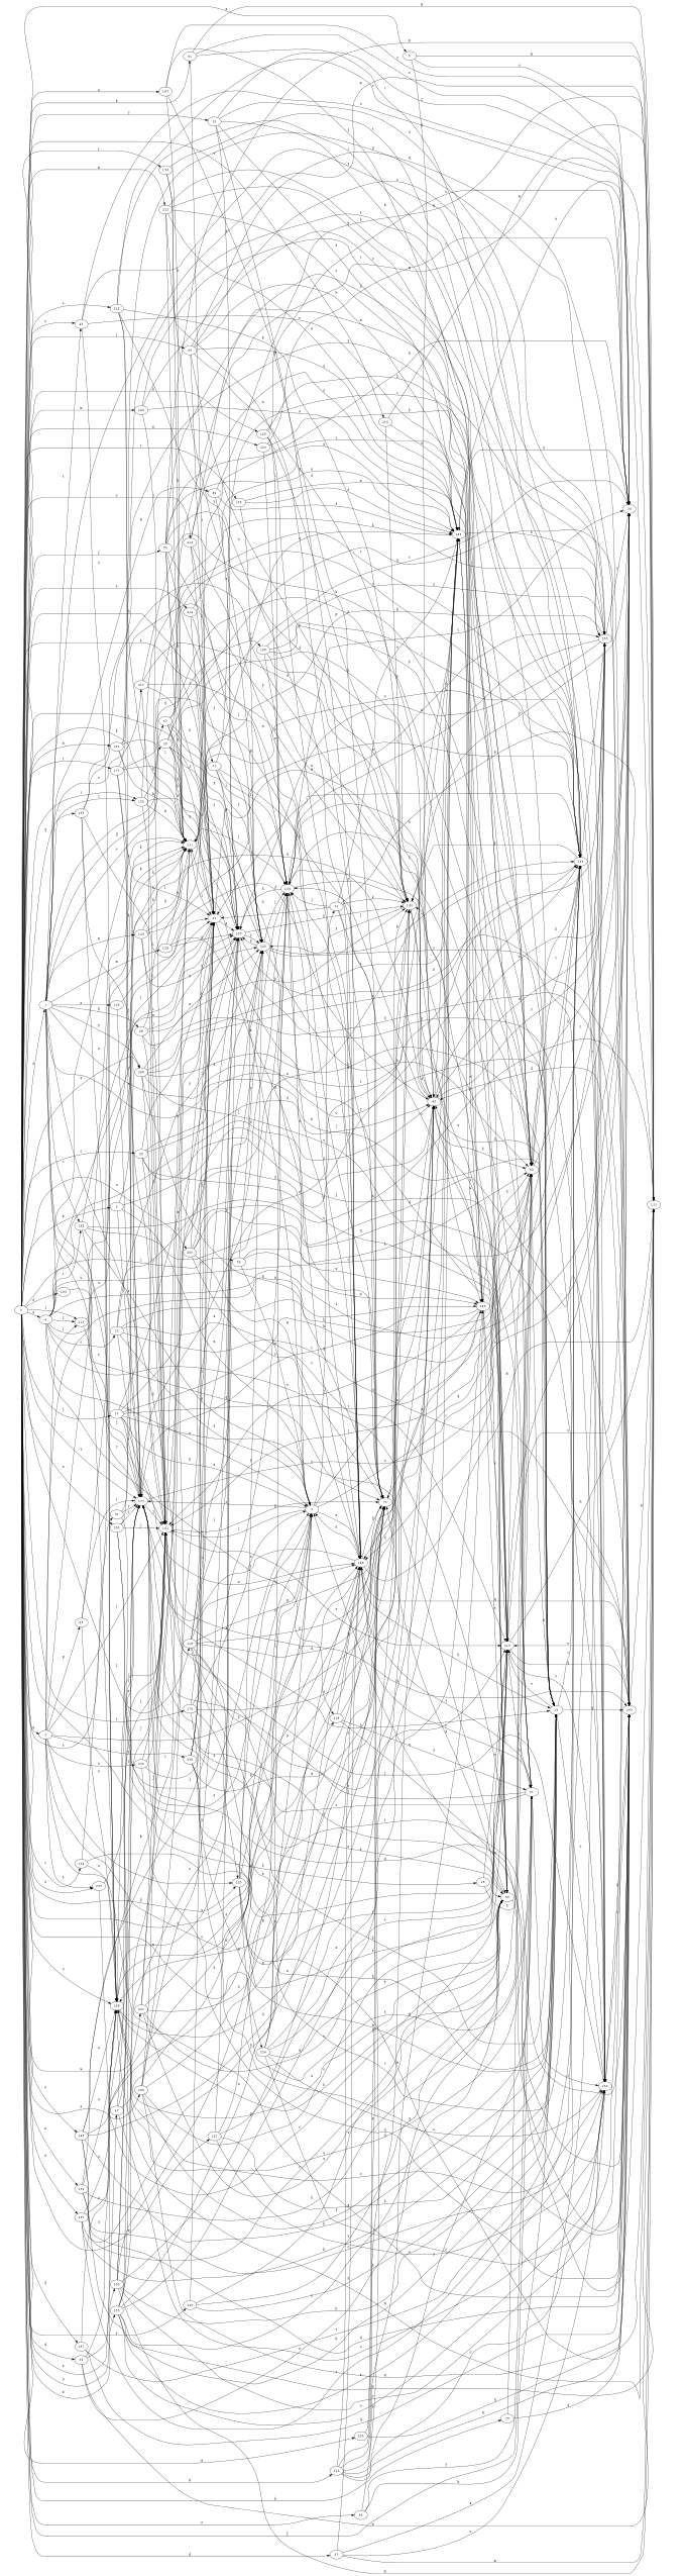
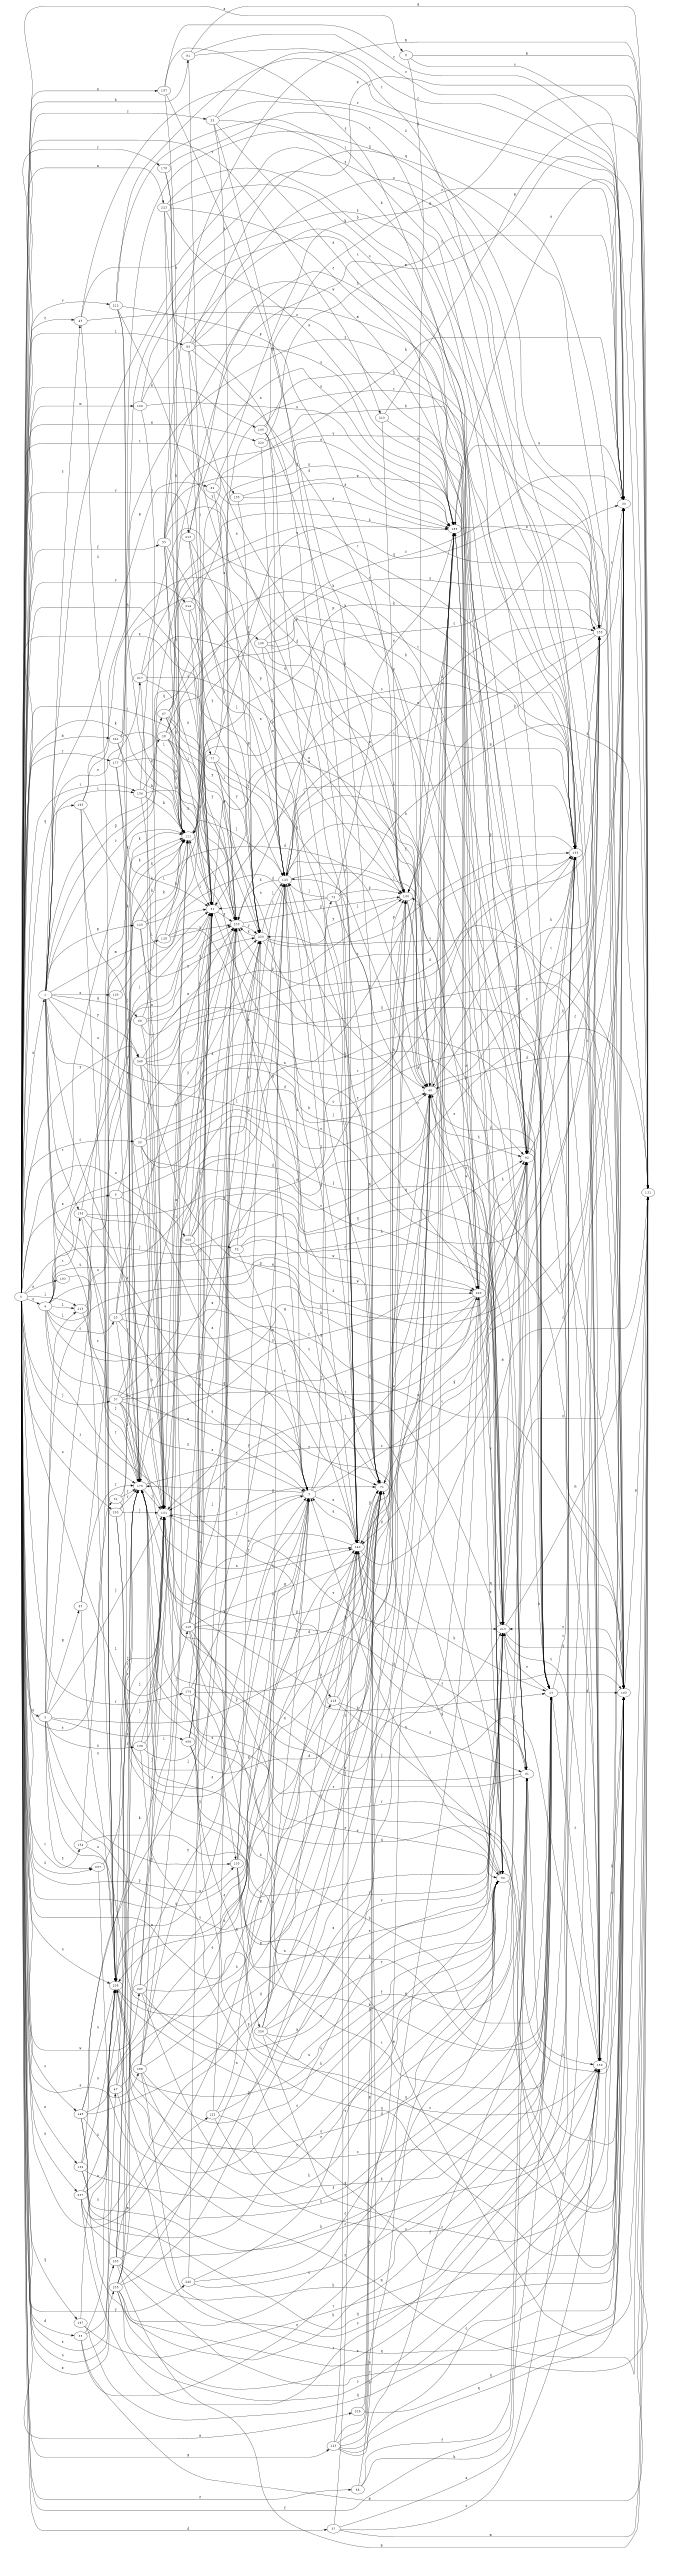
  strict digraph {
    fontname="Courier Prime"
    rankdir=LR
    node [fontname="Courier Prime"]
    edge [fontname="Courier Prime"]
    0
    1
    2
    4
    6
    8
    9
-   18
    20
    22
    37
    39
    n13 [label=31]
    44
    47
    49
    59
    61
-   75
    77
    81
    89
    91
    92
    97
    105
    111
    118
    119
    n30 [label=321]
    122
    123
    126
    132
    145
    159
    165
    167
    174
    177
    178
    179
    183
    187
    188
    194
    195
    196
    200
    202
    203
    208
    210
    212
    213
    214
    220
    223
    224
    226
    227
    235
    237
    239
    240
    248
    257
    19
    28
    62
    66
    67
    101
    128
    129
    131
    135
    150
    168
    198
    217
    69
    136
    160
    169
    218
    n87 [label=958]
    29
    30
    40
    50
    229
    259
    199
    70
    140
    82
    219
    71
    189
    250
    120
    0 -> 1 [label=a]
    0 -> 2 [label=a]
    0 -> 4 [label=a]
    0 -> 6 [label=a]
    0 -> 8 [label=a]
    0 -> 9 [label=a]
-   0 -> 18 [label=b]
    0 -> 20 [label=c]
    0 -> 22 [label=c]
    0 -> 37 [label=d]
    0 -> 39 [label=d]
    0 -> n13 [label=e]
    0 -> 44 [label=e]
    0 -> 47 [label=e]
    0 -> 49 [label=e]
    0 -> 59 [label=f]
    0 -> 61 [label=f]
-   0 -> 75 [label=h]
    0 -> 77 [label=h]
    0 -> 81 [label=h]
    0 -> 89 [label=i]
    0 -> 91 [label=i]
    0 -> 92 [label=j]
    0 -> 97 [label=j]
    0 -> 105 [label=k]
    0 -> 111 [label=k]
    0 -> 118 [label=l]
    0 -> 119 [label=l]
    0 -> n30 [label=m]
    0 -> 122 [label=m]
    0 -> 123 [label=m]
    0 -> 126 [label=m]
    0 -> 132 [label=n]
    0 -> 145 [label=o]
    0 -> 159 [label=p]
    0 -> 165 [label=q]
    0 -> 167 [label=q]
    0 -> 174 [label=r]
    0 -> 177 [label=r]
    0 -> 178 [label=r]
    0 -> 179 [label=r]
    0 -> 183 [label=s]
    0 -> 187 [label=s]
    0 -> 188 [label=s]
    0 -> 194 [label=t]
    0 -> 195 [label=t]
    0 -> 196 [label=t]
    0 -> 200 [label=u]
    0 -> 202 [label=u]
    0 -> 203 [label=u]
    0 -> 208 [label=u]
    0 -> 210 [label=v]
    0 -> 212 [label=v]
    0 -> 213 [label=v]
    0 -> 214 [label=v]
    0 -> 220 [label=w]
    0 -> 223 [label=w]
    0 -> 224 [label=w]
    0 -> 226 [label=w]
    0 -> 227 [label=w]
    0 -> 235 [label=x]
    0 -> 237 [label=x]
    0 -> 239 [label=x]
    0 -> 240 [label=y]
    0 -> 248 [label=y]
    0 -> 257 [label=z]
    1 -> 49 [label=e]
    1 -> 159 [label=p]
    1 -> 179 [label=r]
    1 -> 196 [label=t]
    1 -> 208 [label=u]
    1 -> 248 [label=y]
    1 -> 19 [label=b]
    1 -> 28 [label=c]
    1 -> 62 [label=g]
    1 -> 66 [label=g]
    1 -> 67 [label=g]
    1 -> 101 [label=j]
    1 -> 128 [label=m]
    1 -> 129 [label=m]
    1 -> 131 [label=m]
    1 -> 135 [label=n]
    1 -> 150 [label=o]
    1 -> 168 [label=q]
    1 -> 198 [label=t]
    1 -> 217 [label=v]
    2 -> 91 [label=i]
    2 -> 111 [label=k]
    2 -> 119 [label=l]
    2 -> 159 [label=p]
    2 -> 257 [label=z]
    2 -> 101 [label=j]
    2 -> 69 [label=g]
    2 -> 136 [label=n]
    2 -> 160 [label=p]
    2 -> 169 [label=q]
    2 -> 218 [label=v]
    2 -> n87 [label=z]
    4 -> 9 [label=a]
    4 -> 111 [label=k]
    4 -> 119 [label=l]
    4 -> 239 [label=x]
    4 -> 198 [label=t]
    4 -> 218 [label=v]
    4 -> 29 [label=c]
    4 -> 30 [label=c]
    4 -> 40 [label=d]
    4 -> 50 [label=e]
    4 -> 229 [label=w]
    4 -> 259 [label=z]
    6 -> 9 [label=a]
    6 -> 111 [label=k]
    6 -> 179 [label=r]
    6 -> 199 [label=t]
    8 -> 131 [label=m]
    8 -> 30 [label=c]
    8 -> 40 [label=d]
    9 -> 111 [label=k]
    9 -> 179 [label=r]
    9 -> 101 [label=j]
    9 -> 229 [label=w]
    9 -> 199 [label=t]
    9 -> 70 [label=g]
    9 -> 140 [label=n]
-   18 -> 82 [label=h]
-   18 -> 219 [label=v]
    20 -> 61 [label=f]
    20 -> 239 [label=x]
    20 -> 101 [label=j]
    20 -> 40 [label=d]
    20 -> 199 [label=t]
    20 -> 219 [label=v]
    22 -> 239 [label=x]
    22 -> 19 [label=b]
    22 -> 30 [label=c]
    22 -> 259 [label=z]
    22 -> 71 [label=g]
    22 -> 189 [label=s]
    37 -> 131 [label=m]
    37 -> 150 [label=o]
    37 -> 259 [label=z]
    37 -> 140 [label=n]
    39 -> 208 [label=u]
    39 -> 101 [label=j]
    39 -> 131 [label=m]
    39 -> 50 [label=e]
    n13 -> 9 [label=a]
    n13 -> 111 [label=k]
    n13 -> 179 [label=r]
    44 -> 61 [label=f]
    44 -> 19 [label=b]
    44 -> 71 [label=g]
    47 -> 9 [label=a]
    47 -> 179 [label=r]
    47 -> 101 [label=j]
    47 -> 150 [label=o]
    49 -> 208 [label=u]
    49 -> 30 [label=c]
    49 -> 50 [label=e]
    49 -> 259 [label=z]
    59 -> 91 [label=i]
    59 -> 111 [label=k]
    59 -> 19 [label=m]
    59 -> 131 [label=m]
    59 -> 40 [label=d]
    59 -> 140 [label=n]
    59 -> 219 [label=v]
    59 -> 189 [label=s]
    59 -> 250 [label=y]
    61 -> 179 [label=r]
    61 -> 208 [label=u]
    61 -> 101 [label=j]
    61 -> 150 [label=o]
    61 -> 160 [label=p]
    61 -> 140 [label=n]
-   75 -> 169 [label=q]
-   75 -> 82 [label=h]
    77 -> 239 [label=x]
    77 -> 199 [label=t]
    77 -> 71 [label=g]
    77 -> 250 [label=y]
    77 -> 120 [label=l]
    81 -> 91 [label=i]
    81 -> 131 [label=m]
    81 -> 30 [label=c]
    81 -> 199 [label=t]
    89 -> 91 [label=i]
    89 -> 150 [label=o]
    89 -> 160 [label=p]
    89 -> 169 [label=q]
    89 -> 40 [label=d]
    89 -> 229 [label=w]
    89 -> 189 [label=s]
    91 -> 239 [label=x]
    91 -> 50 [label=e]
    91 -> 199 [label=t]
    92 -> 9 [label=a]
    92 -> 229 [label=w]
    92 -> 82 [label=h]
    92 -> 250 [label=y]
    97 -> 9 [label=a]
    97 -> 179 [label=r]
    97 -> 239 [label=x]
    97 -> 40 [label=d]
    97 -> 50 [label=e]
    97 -> 199 [label=t]
    97 -> 140 [label=n]
    97 -> 82 [label=h]
    105 -> 160 [label=p]
    105 -> 30 [label=c]
    105 -> 140 [label=n]
    105 -> 82 [label=h]
    105 -> 120 [label=l]
    111 -> 91 [label=i]
    111 -> 30 [label=c]
    111 -> 120 [label=l]
    118 -> 91 [label=i]
    118 -> 19 [label=b]
    118 -> 160 [label=p]
    118 -> 40 [label=d]
    118 -> 50 [label=e]
    118 -> 140 [label=n]
    118 -> 219 [label=v]
    118 -> 71 [label=g]
    118 -> 250 [label=y]
    119 -> 111 [label=k]
    119 -> 179 [label=r]
    n30 -> 91 [label=i]
    n30 -> 111 [label=k]
    n30 -> 179 [label=r]
    n30 -> 169 [label=q]
    n30 -> 259 [label=z]
    122 -> 9 [label=a]
    122 -> 239 [label=x]
    122 -> 19 [label=b]
    122 -> 150 [label=o]
    122 -> 189 [label=s]
    123 -> 61 [label=f]
    123 -> 150 [label=o]
    123 -> 160 [label=p]
    123 -> 169 [label=q]
    123 -> 40 [label=d]
    123 -> 229 [label=w]
    123 -> 140 [label=n]
    126 -> 101 [label=j]
    126 -> 150 [label=o]
    126 -> 199 [label=t]
    126 -> 189 [label=s]
    132 -> 111 [label=k]
    132 -> 208 [label=u]
    132 -> 131 [label=m]
    132 -> 50 [label=e]
    132 -> 82 [label=h]
    145 -> 208 [label=u]
    145 -> 19 [label=b]
    145 -> 150 [label=o]
    145 -> 169 [label=q]
    145 -> 40 [label=d]
    145 -> 71 [label=g]
    145 -> 120 [label=l]
    159 -> 9 [label=a]
    159 -> 61 [label=f]
    159 -> 50 [label=e]
    159 -> 140 [label=n]
    159 -> 219 [label=v]
    159 -> 250 [label=y]
    165 -> 91 [label=i]
    165 -> 208 [label=u]
    165 -> 101 [label=j]
    165 -> 160 [label=p]
    165 -> 259 [label=z]
    167 -> 208 [label=u]
    167 -> 169 [label=q]
    167 -> 199 [label=t]
    174 -> 9 [label=a]
    174 -> 91 [label=i]
    174 -> 19 [label=b]
    174 -> 199 [label=t]
    174 -> 189 [label=s]
    177 -> 91 [label=i]
    177 -> 179 [label=r]
    177 -> 239 [label=x]
    177 -> 160 [label=p]
    177 -> 71 [label=g]
    178 -> 111 [label=k]
    178 -> 199 [label=t]
    178 -> 140 [label=n]
    179 -> 101 [label=j]
    179 -> 131 [label=m]
    179 -> 169 [label=q]
    179 -> 30 [label=c]
    179 -> 50 [label=e]
    179 -> 189 [label=s]
    183 -> 71 [label=g]
    187 -> 61 [label=f]
    187 -> 111 [label=k]
    187 -> 30 [label=c]
    187 -> 71 [label=g]
    188 -> 61 [label=f]
    188 -> 239 [label=x]
    188 -> 101 [label=j]
    188 -> 169 [label=q]
    188 -> 219 [label=v]
    188 -> 71 [label=g]
    188 -> 250 [label=y]
    194 -> 91 [label=i]
    194 -> 208 [label=u]
    194 -> 219 [label=v]
    195 -> 229 [label=w]
    195 -> 189 [label=s]
    195 -> 250 [label=y]
    196 -> 111 [label=k]
    196 -> 239 [label=x]
    196 -> 101 [label=j]
    196 -> 259 [label=z]
    196 -> 199 [label=t]
    200 -> 91 [label=i]
    200 -> 239 [label=x]
    200 -> 169 [label=q]
    200 -> 229 [label=w]
    200 -> 140 [label=n]
    200 -> 71 [label=g]
    202 -> 9 [label=a]
    202 -> 111 [label=k]
    202 -> 179 [label=r]
    202 -> 101 [label=j]
    202 -> 71 [label=g]
    203 -> 179 [label=r]
    203 -> 19 [label=b]
    203 -> 101 [label=j]
    203 -> 131 [label=m]
    203 -> 30 [label=c]
    203 -> 140 [label=n]
    203 -> 71 [label=g]
    208 -> 179 [label=r]
    208 -> 131 [label=m]
    208 -> 150 [label=o]
    208 -> 82 [label=h]
    208 -> 71 [label=g]
    208 -> 189 [label=s]
    210 -> 131 [label=m]
    210 -> 160 [label=p]
    210 -> 189 [label=s]
    212 -> 111 [label=k]
    212 -> 179 [label=r]
    212 -> 160 [label=p]
    212 -> 30 [label=c]
    212 -> 199 [label=t]
    212 -> 140 [label=n]
    213 -> 91 [label=i]
    213 -> 140 [label=n]
    213 -> 82 [label=h]
    213 -> 189 [label=s]
    213 -> 250 [label=y]
    214 -> 91 [label=i]
    214 -> 189 [label=s]
    214 -> 120 [label=l]
    220 -> 19 [label=b]
    220 -> 30 [label=c]
    220 -> 120 [label=l]
    223 -> 111 [label=k]
    223 -> 19 [label=b]
    223 -> 50 [label=e]
    223 -> 82 [label=h]
    223 -> 189 [label=s]
    223 -> 250 [label=y]
    224 -> 9 [label=a]
    224 -> 150 [label=o]
    224 -> 30 [label=c]
    224 -> 50 [label=e]
    224 -> 219 [label=v]
    224 -> 189 [label=s]
    224 -> 120 [label=l]
    226 -> 169 [label=q]
    226 -> 71 [label=g]
    227 -> 9 [label=a]
    227 -> 91 [label=i]
    227 -> 101 [label=j]
    227 -> 50 [label=e]
    227 -> 219 [label=v]
    227 -> 71 [label=g]
    235 -> 91 [label=i]
    235 -> 179 [label=r]
    235 -> 19 [label=b]
    235 -> 150 [label=o]
    235 -> 50 [label=e]
    235 -> 229 [label=w]
    235 -> 259 [label=z]
    235 -> 140 [label=n]
    235 -> 250 [label=y]
    237 -> 208 [label=u]
    237 -> 19 [label=b]
    237 -> 160 [label=p]
    237 -> 199 [label=t]
    237 -> 140 [label=n]
    239 -> 101 [label=j]
    239 -> 150 [label=o]
    239 -> 160 [label=p]
    239 -> 250 [label=y]
    240 -> 91 [label=i]
    240 -> 19 [label=b]
    240 -> 50 [label=e]
    240 -> 219 [label=v]
    248 -> 19 [label=b]
    248 -> 101 [label=j]
    248 -> 259 [label=z]
    248 -> 199 [label=t]
    248 -> 219 [label=v]
    248 -> 71 [label=g]
    248 -> 250 [label=y]
    257 -> 101 [label=j]
    257 -> 50 [label=e]
    19 -> 150 [label=o]
    19 -> 169 [label=q]
    19 -> 40 [label=d]
    19 -> 199 [label=t]
    19 -> 219 [label=v]
    28 -> 111 [label=k]
    28 -> 239 [label=x]
    28 -> 131 [label=m]
    28 -> 169 [label=q]
    28 -> 140 [label=n]
    28 -> 82 [label=h]
    28 -> 250 [label=y]
    62 -> 239 [label=x]
    62 -> 131 [label=m]
    62 -> 189 [label=s]
    66 -> 239 [label=x]
    66 -> 101 [label=j]
    66 -> 160 [label=p]
    66 -> 169 [label=q]
    66 -> 189 [label=s]
    67 -> 91 [label=i]
    67 -> 111 [label=k]
    67 -> 199 [label=t]
    67 -> 82 [label=h]
    67 -> 250 [label=y]
    67 -> 120 [label=l]
    101 -> 111 [label=k]
    101 -> 19 [label=b]
    101 -> 169 [label=q]
    101 -> 219 [label=v]
    101 -> 71 [label=g]
    128 -> 111 [label=k]
    128 -> 239 [label=x]
    128 -> 150 [label=o]
    128 -> 71 [label=g]
    129 -> 111 [label=k]
    129 -> 101 [label=j]
    129 -> 40 [label=d]
    129 -> 229 [label=w]
    129 -> 250 [label=y]
    131 -> 189 [label=s]
    135 -> 179 [label=r]
    135 -> 40 [label=d]
    150 -> 101 [label=j]
    150 -> 169 [label=q]
    150 -> 219 [label=v]
    168 -> 19 [label=b]
    168 -> 229 [label=w]
    168 -> 259 [label=z]
    168 -> 199 [label=t]
    168 -> 120 [label=l]
    198 -> 9 [label=a]
    198 -> 91 [label=i]
    198 -> 208 [label=u]
    198 -> 131 [label=m]
    198 -> 169 [label=q]
    217 -> 239 [label=x]
    217 -> 101 [label=j]
    217 -> 160 [label=p]
    217 -> 40 [label=d]
    217 -> 82 [label=h]
    69 -> 111 [label=k]
    69 -> 179 [label=r]
    69 -> 208 [label=u]
    136 -> 91 [label=i]
    136 -> 101 [label=j]
    136 -> 169 [label=q]
    136 -> 120 [label=l]
    160 -> 40 [label=d]
    160 -> 50 [label=e]
    160 -> 250 [label=y]
    169 -> 179 [label=r]
    169 -> 239 [label=x]
    169 -> 131 [label=m]
    169 -> 150 [label=o]
    169 -> 40 [label=d]
    169 -> 219 [label=v]
    218 -> 61 [label=f]
    218 -> 131 [label=m]
    218 -> 40 [label=d]
    218 -> 140 [label=n]
    n87 -> 91 [label=i]
    n87 -> 239 [label=x]
    n87 -> 19 [label=b]
    n87 -> 169 [label=q]
    n87 -> 40 [label=d]
    n87 -> 120 [label=l]
    29 -> 9 [label=a]
    29 -> 179 [label=r]
    29 -> 169 [label=q]
    29 -> 82 [label=h]
    29 -> 219 [label=v]
    29 -> 189 [label=s]
    29 -> 250 [label=y]
    30 -> 111 [label=k]
    30 -> 160 [label=p]
    30 -> 140 [label=n]
    30 -> 219 [label=v]
    30 -> 189 [label=s]
    40 -> 208 [label=u]
    40 -> 30 [label=c]
    40 -> 259 [label=z]
    40 -> 82 [label=h]
    40 -> 219 [label=v]
    40 -> 189 [label=s]
    40 -> 120 [label=l]
    50 -> 9 [label=a]
    50 -> 208 [label=u]
    50 -> 169 [label=q]
    50 -> 71 [label=g]
    229 -> 179 [label=r]
    229 -> 101 [label=j]
    229 -> 50 [label=e]
    229 -> 140 [label=n]
    229 -> 82 [label=h]
    229 -> 219 [label=v]
    229 -> 189 [label=s]
    259 -> 111 [label=k]
    259 -> 239 [label=x]
    259 -> 30 [label=c]
    259 -> 40 [label=d]
    259 -> 82 [label=h]
    259 -> 120 [label=l]
    199 -> 91 [label=i]
    199 -> 150 [label=o]
    199 -> 160 [label=p]
    199 -> 259 [label=z]
    199 -> 82 [label=h]
    70 -> 91 [label=i]
    70 -> 131 [label=m]
    70 -> 160 [label=p]
    70 -> 140 [label=n]
    70 -> 219 [label=v]
    70 -> 189 [label=s]
    70 -> 120 [label=l]
    140 -> 9 [label=a]
    140 -> 61 [label=f]
    140 -> 179 [label=r]
    140 -> 19 [label=b]
    140 -> 131 [label=m]
    140 -> 169 [label=q]
    140 -> 71 [label=g]
    140 -> 120 [label=l]
    82 -> 19 [label=b]
    82 -> 101 [label=j]
    82 -> 30 [label=c]
    82 -> 199 [label=t]
    82 -> 71 [label=g]
    219 -> 61 [label=f]
    219 -> 131 [label=m]
    219 -> 169 [label=q]
    219 -> 30 [label=c]
    219 -> 82 [label=h]
    219 -> 120 [label=l]
    71 -> 160 [label=p]
    71 -> 120 [label=l]
    189 -> 229 [label=w]
    189 -> 259 [label=z]
    250 -> 239 [label=x]
    250 -> 150 [label=o]
    250 -> 199 [label=t]
    250 -> 82 [label=h]
    250 -> 120 [label=l]
    120 -> 9 [label=a]
    120 -> 61 [label=f]
    120 -> 208 [label=u]
    120 -> 239 [label=x]
    120 -> 160 [label=p]
    120 -> 30 [label=c]
    120 -> 259 [label=z]
    120 -> 140 [label=n]
    120 -> 82 [label=h]
  }
